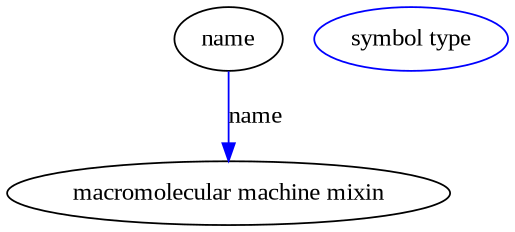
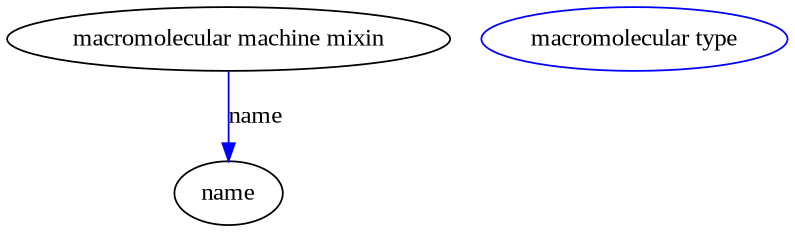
  digraph {
    fontname="Liberation Serif"
    node [fontname="Liberation Serif"]
    n1 [height=0.5 label="macromolecular machine mixin" width=3.4664]
    name [height=0.5 width=0.84854]
-   n3 [color=blue height=0.5 label="symbol type" width=1.5165]
-   name -> n1 [color=blue label=name style=solid fontname="Liberation Serif"]
+   n3 [color=blue height=0.5 label="macromolecular type" width=1.5165]
+   n1 -> name [color=blue label=name style=solid fontname="Liberation Serif"]
  }
